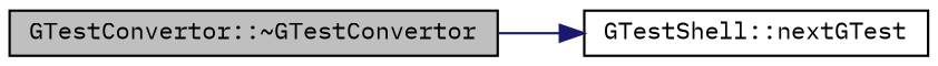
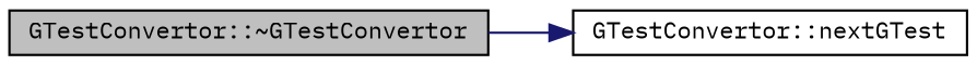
  digraph {
    rankdir=LR
    fontname="IBM Plex Mono"
    node [color=black fontname="IBM Plex Mono" fontsize=10 shape=record style=filled]
    n1 [fillcolor=grey75 fontcolor=black height=0.2 label="GTestConvertor::~GTestConvertor" width=0.4]
-   n2 [fillcolor=white height=0.2 label="GTestShell::nextGTest" width=0.4]
+   n2 [fillcolor=white height=0.2 label="GTestConvertor::nextGTest" width=0.4]
    n1 -> n2 [color=midnightblue fontname="IBM Plex Mono" fontsize=10 labelfontname=Helvetica labelfontsize=10 style=solid]
  }
